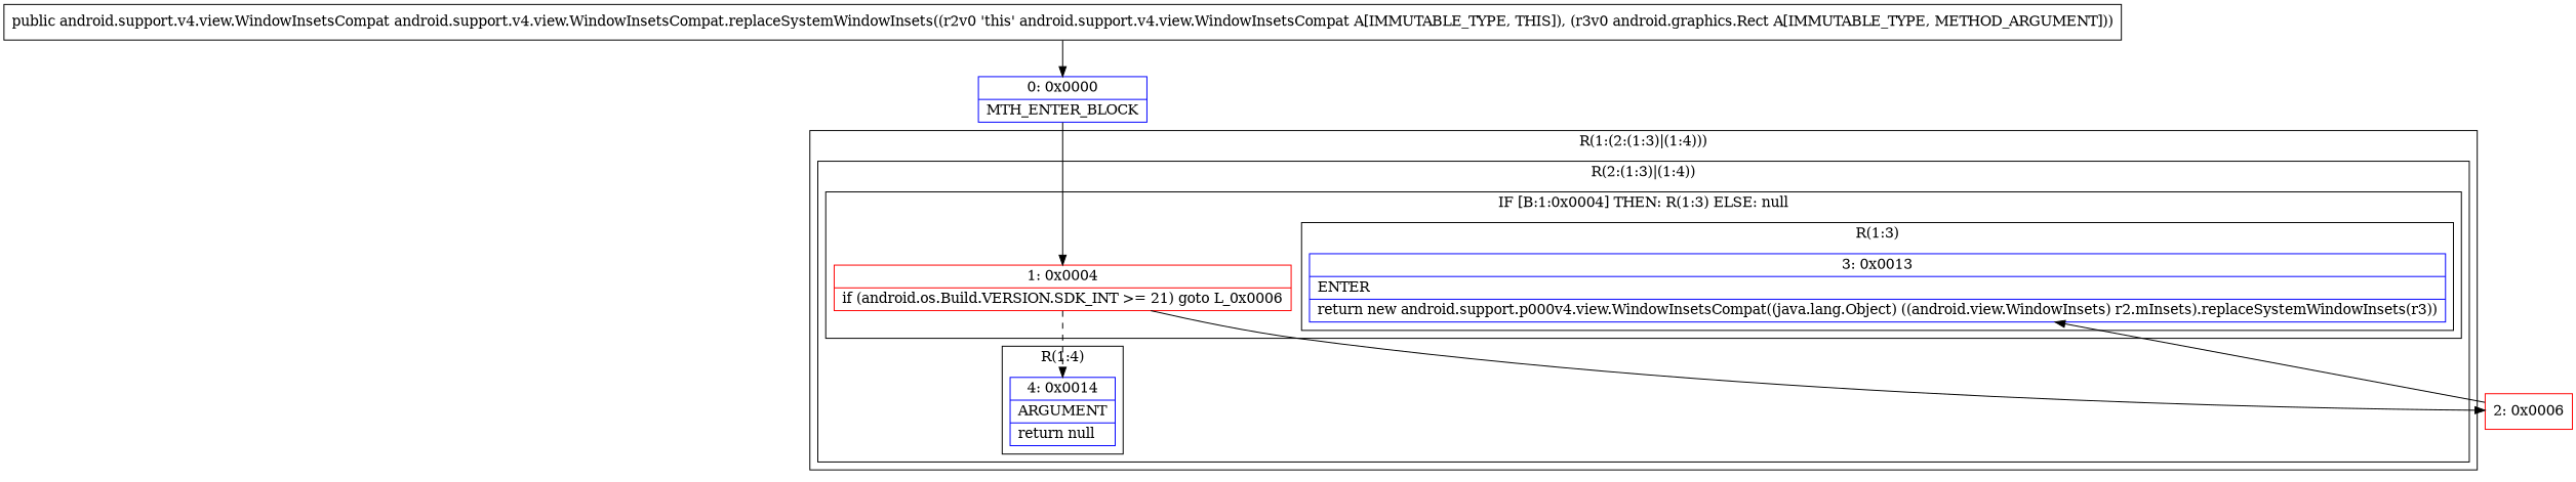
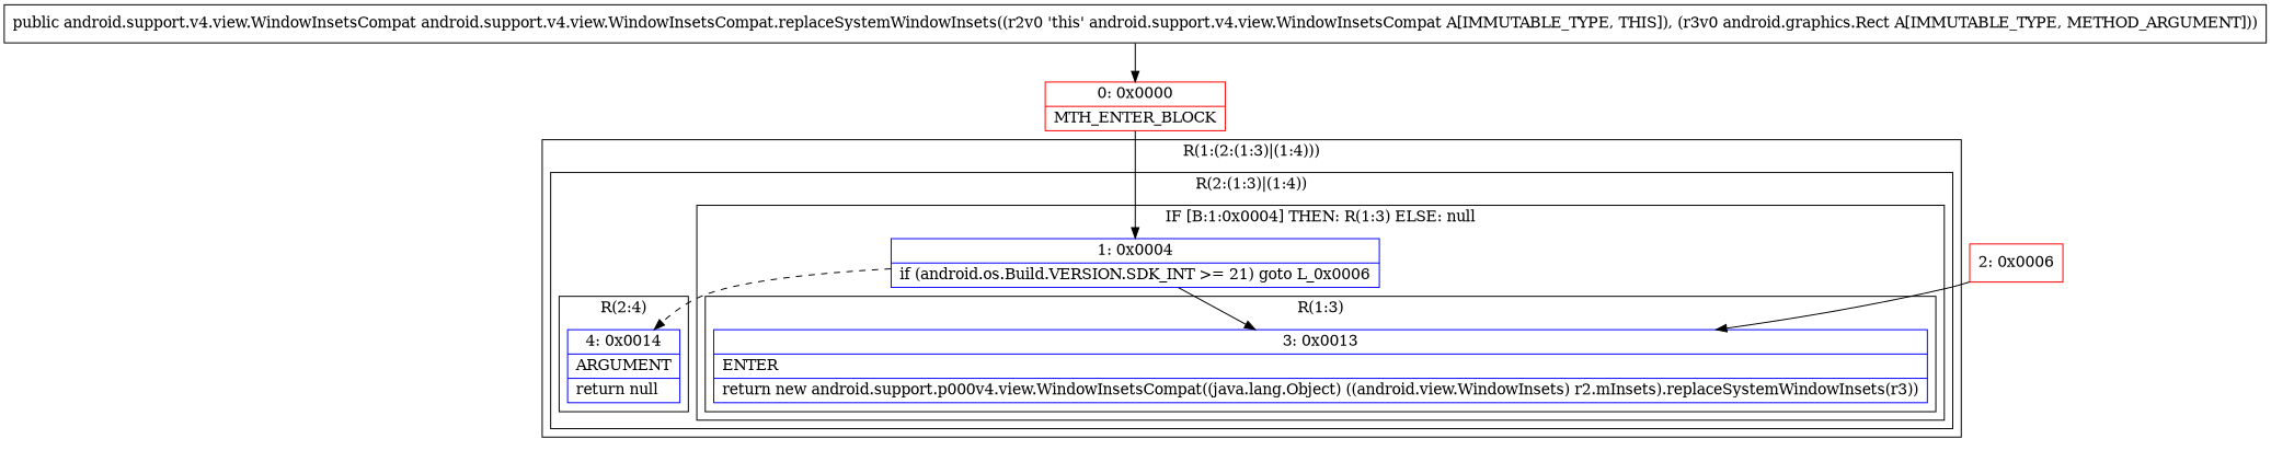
  digraph {
    node [color=blue shape=record]
    n1 [label="{3\:\ 0x0013|ENTER\l|return new android.support.p000v4.view.WindowInsetsCompat((java.lang.Object) ((android.view.WindowInsets) r2.mInsets).replaceSystemWindowInsets(r3))\l}"]
-   n2 [color=red label="{1\:\ 0x0004|if (android.os.Build.VERSION.SDK_INT \>= 21) goto L_0x0006\l}"]
+   n2 [label="{1\:\ 0x0004|if (android.os.Build.VERSION.SDK_INT \>= 21) goto L_0x0006\l}"]
    n3 [label="{4\:\ 0x0014|ARGUMENT\l|return null\l}"]
    n4 [color=red label="{2\:\ 0x0006}"]
-   n5 [label="{0\:\ 0x0000|MTH_ENTER_BLOCK\l}"]
+   n5 [color=red label="{0\:\ 0x0000|MTH_ENTER_BLOCK\l}"]
    n6 [label="{public android.support.v4.view.WindowInsetsCompat android.support.v4.view.WindowInsetsCompat.replaceSystemWindowInsets((r2v0 'this' android.support.v4.view.WindowInsetsCompat A[IMMUTABLE_TYPE, THIS]), (r3v0 android.graphics.Rect A[IMMUTABLE_TYPE, METHOD_ARGUMENT])) }" color=""]
    subgraph cluster_1 {
      label="R(1:(2:(1:3)|(1:4)))"
      subgraph cluster_2 {
        label="R(2:(1:3)|(1:4))"
        subgraph cluster_3 {
          label="IF [B:1:0x0004] THEN: R(1:3) ELSE: null"
          n2
          subgraph cluster_4 {
            label="R(1:3)"
            n1
          }
        }
        subgraph cluster_5 {
-         label="R(1:4)"
+         label="R(2:4)"
          n3
        }
      }
    }
    n2 -> n3 [style=dashed]
-   n2 -> n4
+   n2 -> n1
    n4 -> n1
    n5 -> n2
    n6 -> n5
  }
